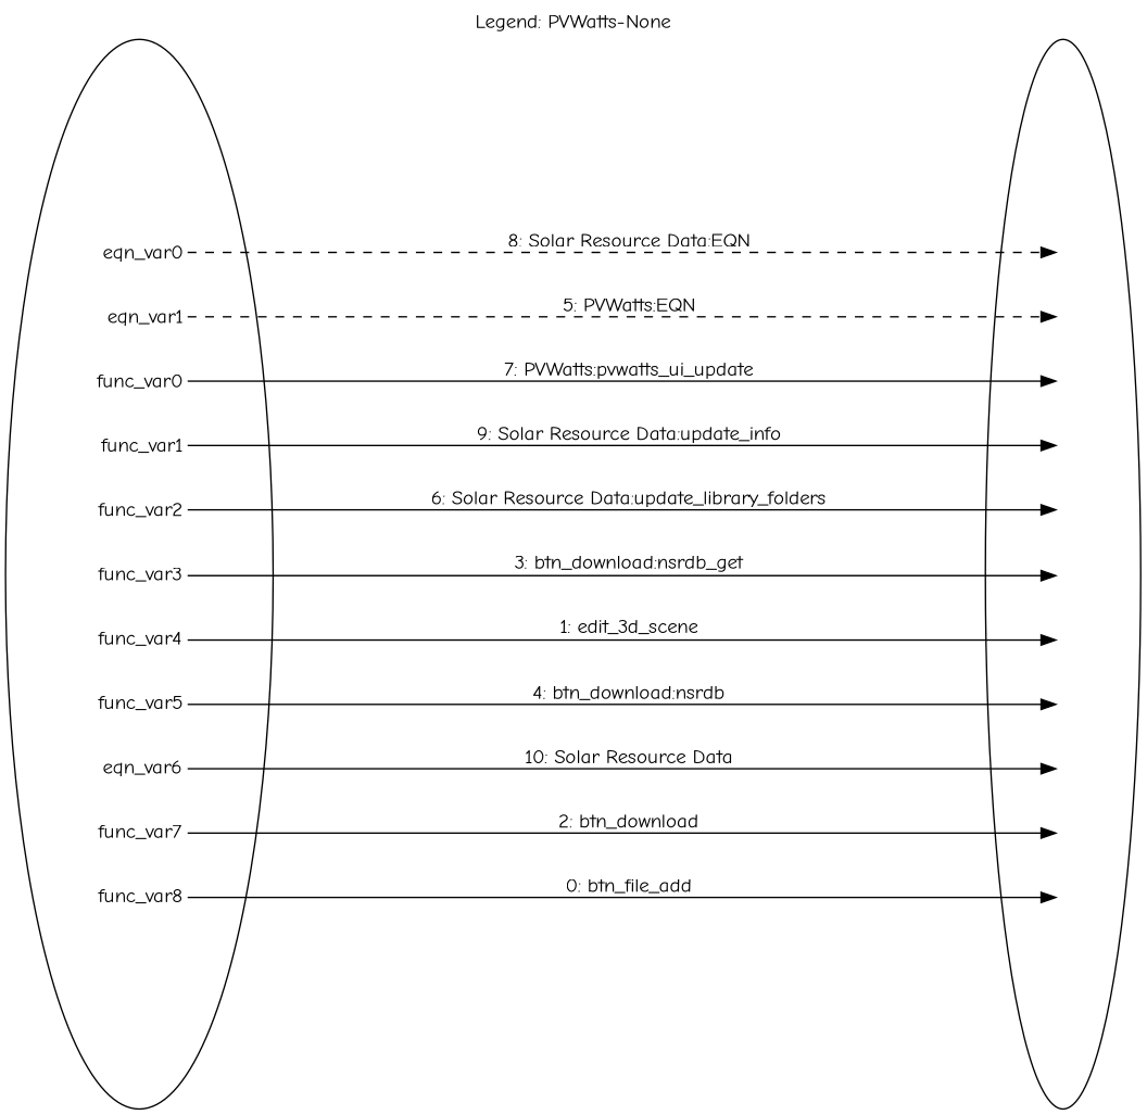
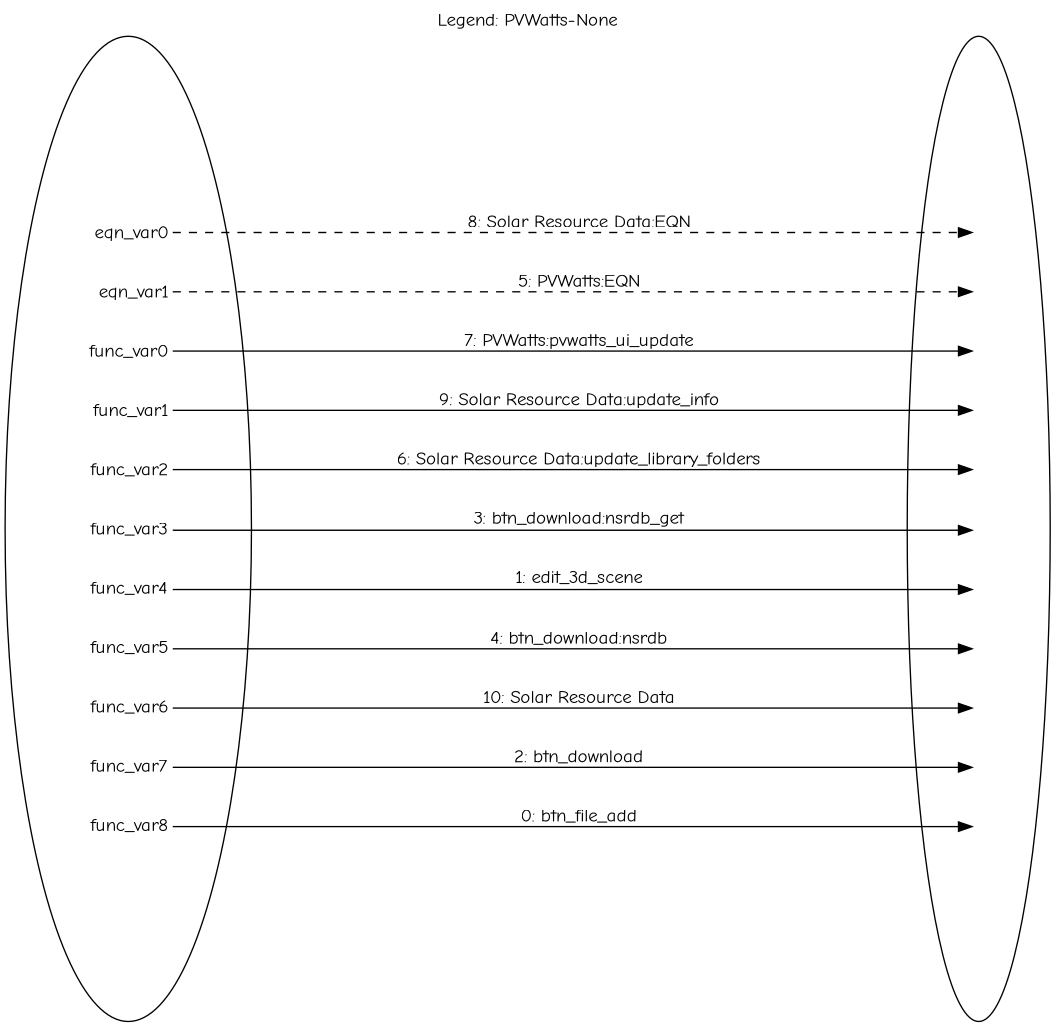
  digraph {
    label="Legend: PVWatts-None"
    labelloc=top
    rankdir=LR
    ranksep=3
    fontname="Comic Neue"
    node [fontname="Comic Neue"]
    edge [fontname="Comic Neue"]
-   n1 [label=<<table border="0" cellpadding="2" cellspacing="25" cellborder="0"> 	<tr><td align="right" port="e0">eqn_var0</td></tr> 	<tr><td align="right" port="e1">eqn_var1</td></tr> 	<tr><td align="right" port="o0">func_var0</td></tr> 	<tr><td align="right" port="o1">func_var1</td></tr> 	<tr><td align="right" port="o2">func_var2</td></tr> 	<tr><td align="right" port="o3">func_var3</td></tr> 	<tr><td align="right" port="o4">func_var4</td></tr> 	<tr><td align="right" port="o5">func_var5</td></tr> 	<tr><td align="right" port="o6">eqn_var6</td></tr> 	<tr><td align="right" port="o7">func_var7</td></tr> 	<tr><td align="right" port="o8">func_var8</td></tr> 	</table>>]
+   n1 [label=<<table border="0" cellpadding="2" cellspacing="25" cellborder="0"> 	<tr><td align="right" port="e0">eqn_var0</td></tr> 	<tr><td align="right" port="e1">eqn_var1</td></tr> 	<tr><td align="right" port="o0">func_var0</td></tr> 	<tr><td align="right" port="o1">func_var1</td></tr> 	<tr><td align="right" port="o2">func_var2</td></tr> 	<tr><td align="right" port="o3">func_var3</td></tr> 	<tr><td align="right" port="o4">func_var4</td></tr> 	<tr><td align="right" port="o5">func_var5</td></tr> 	<tr><td align="right" port="o6">func_var6</td></tr> 	<tr><td align="right" port="o7">func_var7</td></tr> 	<tr><td align="right" port="o8">func_var8</td></tr> 	</table>>]
    n2 [label=<<table border="0" cellpadding="2" cellspacing="25" cellborder="0"> 	<tr><td port="e0">&nbsp;</td></tr> 	<tr><td port="e1">&nbsp;</td></tr> 	<tr><td port="o0">&nbsp;</td></tr> 	<tr><td port="o1">&nbsp;</td></tr> 	<tr><td port="o2">&nbsp;</td></tr> 	<tr><td port="o3">&nbsp;</td></tr> 	<tr><td port="o4">&nbsp;</td></tr> 	<tr><td port="o5">&nbsp;</td></tr> 	<tr><td port="o6">&nbsp;</td></tr> 	<tr><td port="o7">&nbsp;</td></tr> 	<tr><td port="o8">&nbsp;</td></tr> 	</table>>]
    n1 -> n2 [headport="e0:w" label="8: Solar Resource Data:EQN" style=dashed tailport="e0:e"]
    n1 -> n2 [headport="e1:w" label="5: PVWatts:EQN" style=dashed tailport="e1:e"]
    n1 -> n2 [headport="o0:w" label="7: PVWatts:pvwatts_ui_update" tailport="o0:e"]
    n1 -> n2 [headport="o1:w" label="9: Solar Resource Data:update_info" tailport="o1:e"]
    n1 -> n2 [headport="o2:w" label="6: Solar Resource Data:update_library_folders" tailport="o2:e"]
    n1 -> n2 [headport="o3:w" label="3: btn_download:nsrdb_get" tailport="o3:e"]
    n1 -> n2 [headport="o4:w" label="1: edit_3d_scene" tailport="o4:e"]
    n1 -> n2 [headport="o5:w" label="4: btn_download:nsrdb" tailport="o5:e"]
    n1 -> n2 [headport="o6:w" label="10: Solar Resource Data" tailport="o6:e"]
    n1 -> n2 [headport="o7:w" label="2: btn_download" tailport="o7:e"]
    n1 -> n2 [headport="o8:w" label="0: btn_file_add" tailport="o8:e"]
  }
